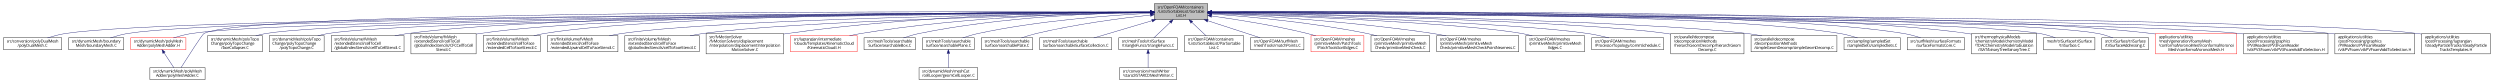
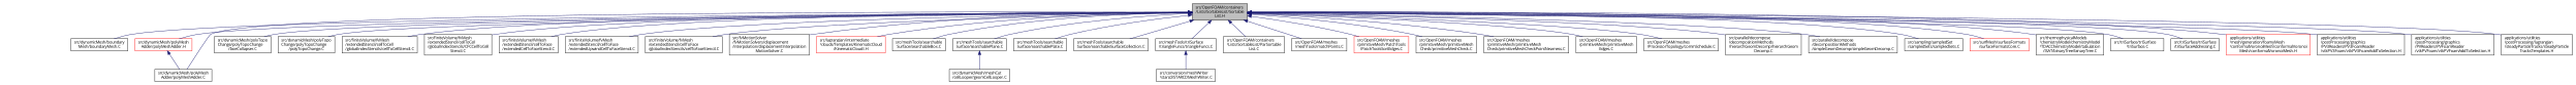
  digraph {
    fontname="Open Sans"
    node [color=black fontname="Open Sans" fontsize=10 shape=record]
    edge [color=midnightblue dir=back fontname="Open Sans" fontsize=10 labelfontname=Helvetica labelfontsize=10 style=solid]
    n1 [fillcolor=grey75 fontcolor=black height=0.2 label="src/OpenFOAM/containers\l/Lists/SortableList/Sortable\lList.H" style=filled width=0.4]
-   n2 [height=0.2 label="src/conversion/polyDualMesh\l/polyDualMesh.C" width=0.4]
    n3 [height=0.2 label="src/dynamicMesh/boundary\lMesh/boundaryMesh.C" width=0.4]
    n4 [color=red height=0.2 label="src/dynamicMesh/polyMesh\lAdder/polyMeshAdder.H" width=0.4]
    n5 [height=0.2 label="src/dynamicMesh/polyMesh\lAdder/polyMeshAdder.C" width=0.4]
    n6 [height=0.2 label="src/dynamicMesh/polyTopo\lChange/polyTopoChange\l/faceCollapser.C" width=0.4]
    n7 [height=0.2 label="src/dynamicMesh/polyTopo\lChange/polyTopoChange\l/polyTopoChange.C" width=0.4]
    n8 [height=0.2 label="src/finiteVolume/fvMesh\l/extendedStencil/cellToCell\l/globalIndexStencils/cellToCellStencil.C" width=0.4]
    n9 [height=0.2 label="src/finiteVolume/fvMesh\l/extendedStencil/cellToCell\l/globalIndexStencils/CFCCellToCell\lStencil.C" width=0.4]
    n10 [height=0.2 label="src/finiteVolume/fvMesh\l/extendedStencil/cellToFace\l/extendedCellToFaceStencil.C" width=0.4]
    n11 [height=0.2 label="src/finiteVolume/fvMesh\l/extendedStencil/cellToFace\l/extendedUpwindCellToFaceStencil.C" width=0.4]
    n12 [height=0.2 label="src/finiteVolume/fvMesh\l/extendedStencil/cellToFace\l/globalIndexStencils/cellToFaceStencil.C" width=0.4]
    n13 [height=0.2 label="src/fvMotionSolver\l/fvMotionSolvers/displacement\l/interpolation/displacementInterpolation\lMotionSolver.C" width=0.4]
    n14 [color=red height=0.2 label="src/lagrangian/intermediate\l/clouds/Templates/KinematicCloud\l/KinematicCloudI.H" width=0.4]
    n15 [height=0.2 label="src/meshTools/searchable\lSurface/searchableBox.C" width=0.4]
    n16 [height=0.2 label="src/meshTools/searchable\lSurface/searchablePlane.C" width=0.4]
    n17 [height=0.2 label="src/meshTools/searchable\lSurface/searchablePlate.C" width=0.4]
    n18 [height=0.2 label="src/meshTools/searchable\lSurface/searchableSurfaceCollection.C" width=0.4]
    n19 [height=0.2 label="src/meshTools/triSurface\l/triangleFuncs/triangleFuncs.C" width=0.4]
    n20 [height=0.2 label="src/OpenFOAM/containers\l/Lists/SortableList/ParSortable\lList.C" width=0.4]
-   n21 [height=0.2 label="src/OpenFOAM/surfMesh\l/meshTools/matchPoints.C" width=0.4]
+   n21 [height=0.2 label="src/OpenFOAM/meshes\l/meshTools/matchPoints.C" width=0.4]
    n22 [color=red height=0.2 label="src/OpenFOAM/meshes\l/primitiveMesh/PatchTools\l/PatchToolsSortEdges.C" width=0.4]
    n23 [height=0.2 label="src/OpenFOAM/meshes\l/primitiveMesh/primitiveMesh\lCheck/primitiveMeshCheck.C" width=0.4]
    n24 [height=0.2 label="src/OpenFOAM/meshes\l/primitiveMesh/primitiveMesh\lCheck/primitiveMeshCheckPointNearness.C" width=0.4]
    n25 [height=0.2 label="src/OpenFOAM/meshes\l/primitiveMesh/primitiveMesh\lEdges.C" width=0.4]
    n26 [height=0.2 label="src/OpenFOAM/meshes\l/ProcessorTopology/commSchedule.C" width=0.4]
    n27 [height=0.2 label="src/parallel/decompose\l/decompositionMethods\l/hierarchGeomDecomp/hierarchGeom\lDecomp.C" width=0.4]
    n28 [height=0.2 label="src/parallel/decompose\l/decompositionMethods\l/simpleGeomDecomp/simpleGeomDecomp.C" width=0.4]
    n29 [height=0.2 label="src/sampling/sampledSet\l/sampledSets/sampledSets.C" width=0.4]
-   n30 [height=0.2 label="src/surfMesh/surfaceFormats\l/surfaceFormatsCore.C" width=0.4]
+   n30 [color=red height=0.2 label="src/surfMesh/surfaceFormats\l/surfaceFormatsCore.C" width=0.4]
    n31 [height=0.2 label="src/thermophysicalModels\l/chemistryModel/chemistryModel\l/TDACChemistryModel/tabulation\l/ISAT/binaryTree/binaryTree.C" width=0.4]
-   n32 [height=0.2 label="mesh/triSurface/triSurface\l/triSurface.C" width=0.4]
+   n32 [height=0.2 label="src/triSurface/triSurface\l/triSurface.C" width=0.4]
    n33 [height=0.2 label="src/triSurface/triSurface\l/triSurfaceAddressing.C" width=0.4]
    n34 [color=red height=0.2 label="applications/utilities\l/mesh/generation/foamyMesh\l/conformalVoronoiMesh/conformalVoronoi\lMesh/conformalVoronoiMesh.H" width=0.4]
    n35 [height=0.2 label="applications/utilities\l/postProcessing/graphics\l/PV3Readers/PV3FoamReader\l/vtkPV3Foam/vtkPV3FoamAddToSelection.H" width=0.4]
    n36 [height=0.2 label="applications/utilities\l/postProcessing/graphics\l/PVReaders/PVFoamReader\l/vtkPVFoam/vtkPVFoamAddToSelection.H" width=0.4]
    n37 [height=0.2 label="applications/utilities\l/postProcessing/lagrangian\l/steadyParticleTracks/steadyParticle\lTracksTemplates.H" width=0.4]
    n38 [height=0.2 label="src/conversion/meshWriter\l/starcd/STARCDMeshWriter.C" width=0.4]
    n39 [height=0.2 label="src/dynamicMesh/meshCut\l/cellLooper/geomCellLooper.C" width=0.4]
-   n1 -> n2
    n1 -> n3
    n1 -> n4
    n1 -> n5
    n1 -> n6
    n1 -> n7
    n1 -> n8
    n1 -> n9
    n1 -> n10
    n1 -> n11
    n1 -> n12
    n1 -> n13
    n1 -> n14
    n1 -> n15
    n1 -> n16
    n1 -> n17
    n1 -> n18
    n1 -> n19
    n1 -> n20
    n1 -> n21
    n1 -> n22
    n1 -> n23
    n1 -> n24
    n1 -> n25
    n1 -> n26
    n1 -> n27
    n1 -> n28
    n1 -> n29
    n1 -> n30
    n1 -> n31
    n1 -> n32
    n1 -> n33
    n1 -> n34
    n1 -> n35
    n1 -> n36
    n1 -> n37
    n4 -> n5
    n16 -> n39
    n19 -> n38
  }
